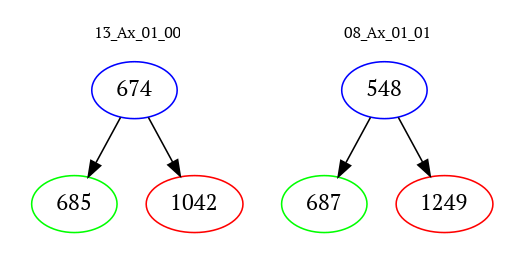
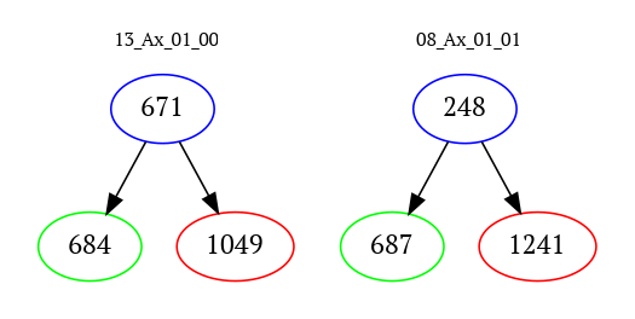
  digraph {
    fontname="PT Serif"
    node [color=blue fontname="PT Serif"]
    edge [color=black fontname="PT Serif"]
-   n1 [label=674]
-   n2 [color=green label=685]
-   n3 [color=red label=1042]
-   n4 [label=548]
+   n1 [label=671]
+   n2 [color=green label=684]
+   n3 [color=red label=1049]
+   n4 [label=248]
    n5 [color=green label=687]
-   n6 [color=red label=1249]
+   n6 [color=red label=1241]
    subgraph cluster_1 {
      color=white
      fontsize=10
      label="13_Ax_01_00"
      n1
      n2
      n3
    }
    subgraph cluster_2 {
      color=white
      fontsize=10
      label="08_Ax_01_01"
      n4
      n5
      n6
    }
    n1 -> n2
    n1 -> n3
    n4 -> n5
    n4 -> n6
  }
